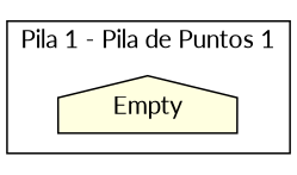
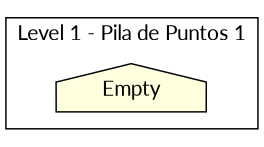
  digraph {
    rankdir=LR
    fontname=Lato
    n1 [label=" Empty " shape=house style=filled fillcolor=lightyellow fontname=Lato]
    subgraph cluster_1 {
-     label="Pila 1 - Pila de Puntos 1"
+     label="Level 1 - Pila de Puntos 1"
      n1
    }
  }
